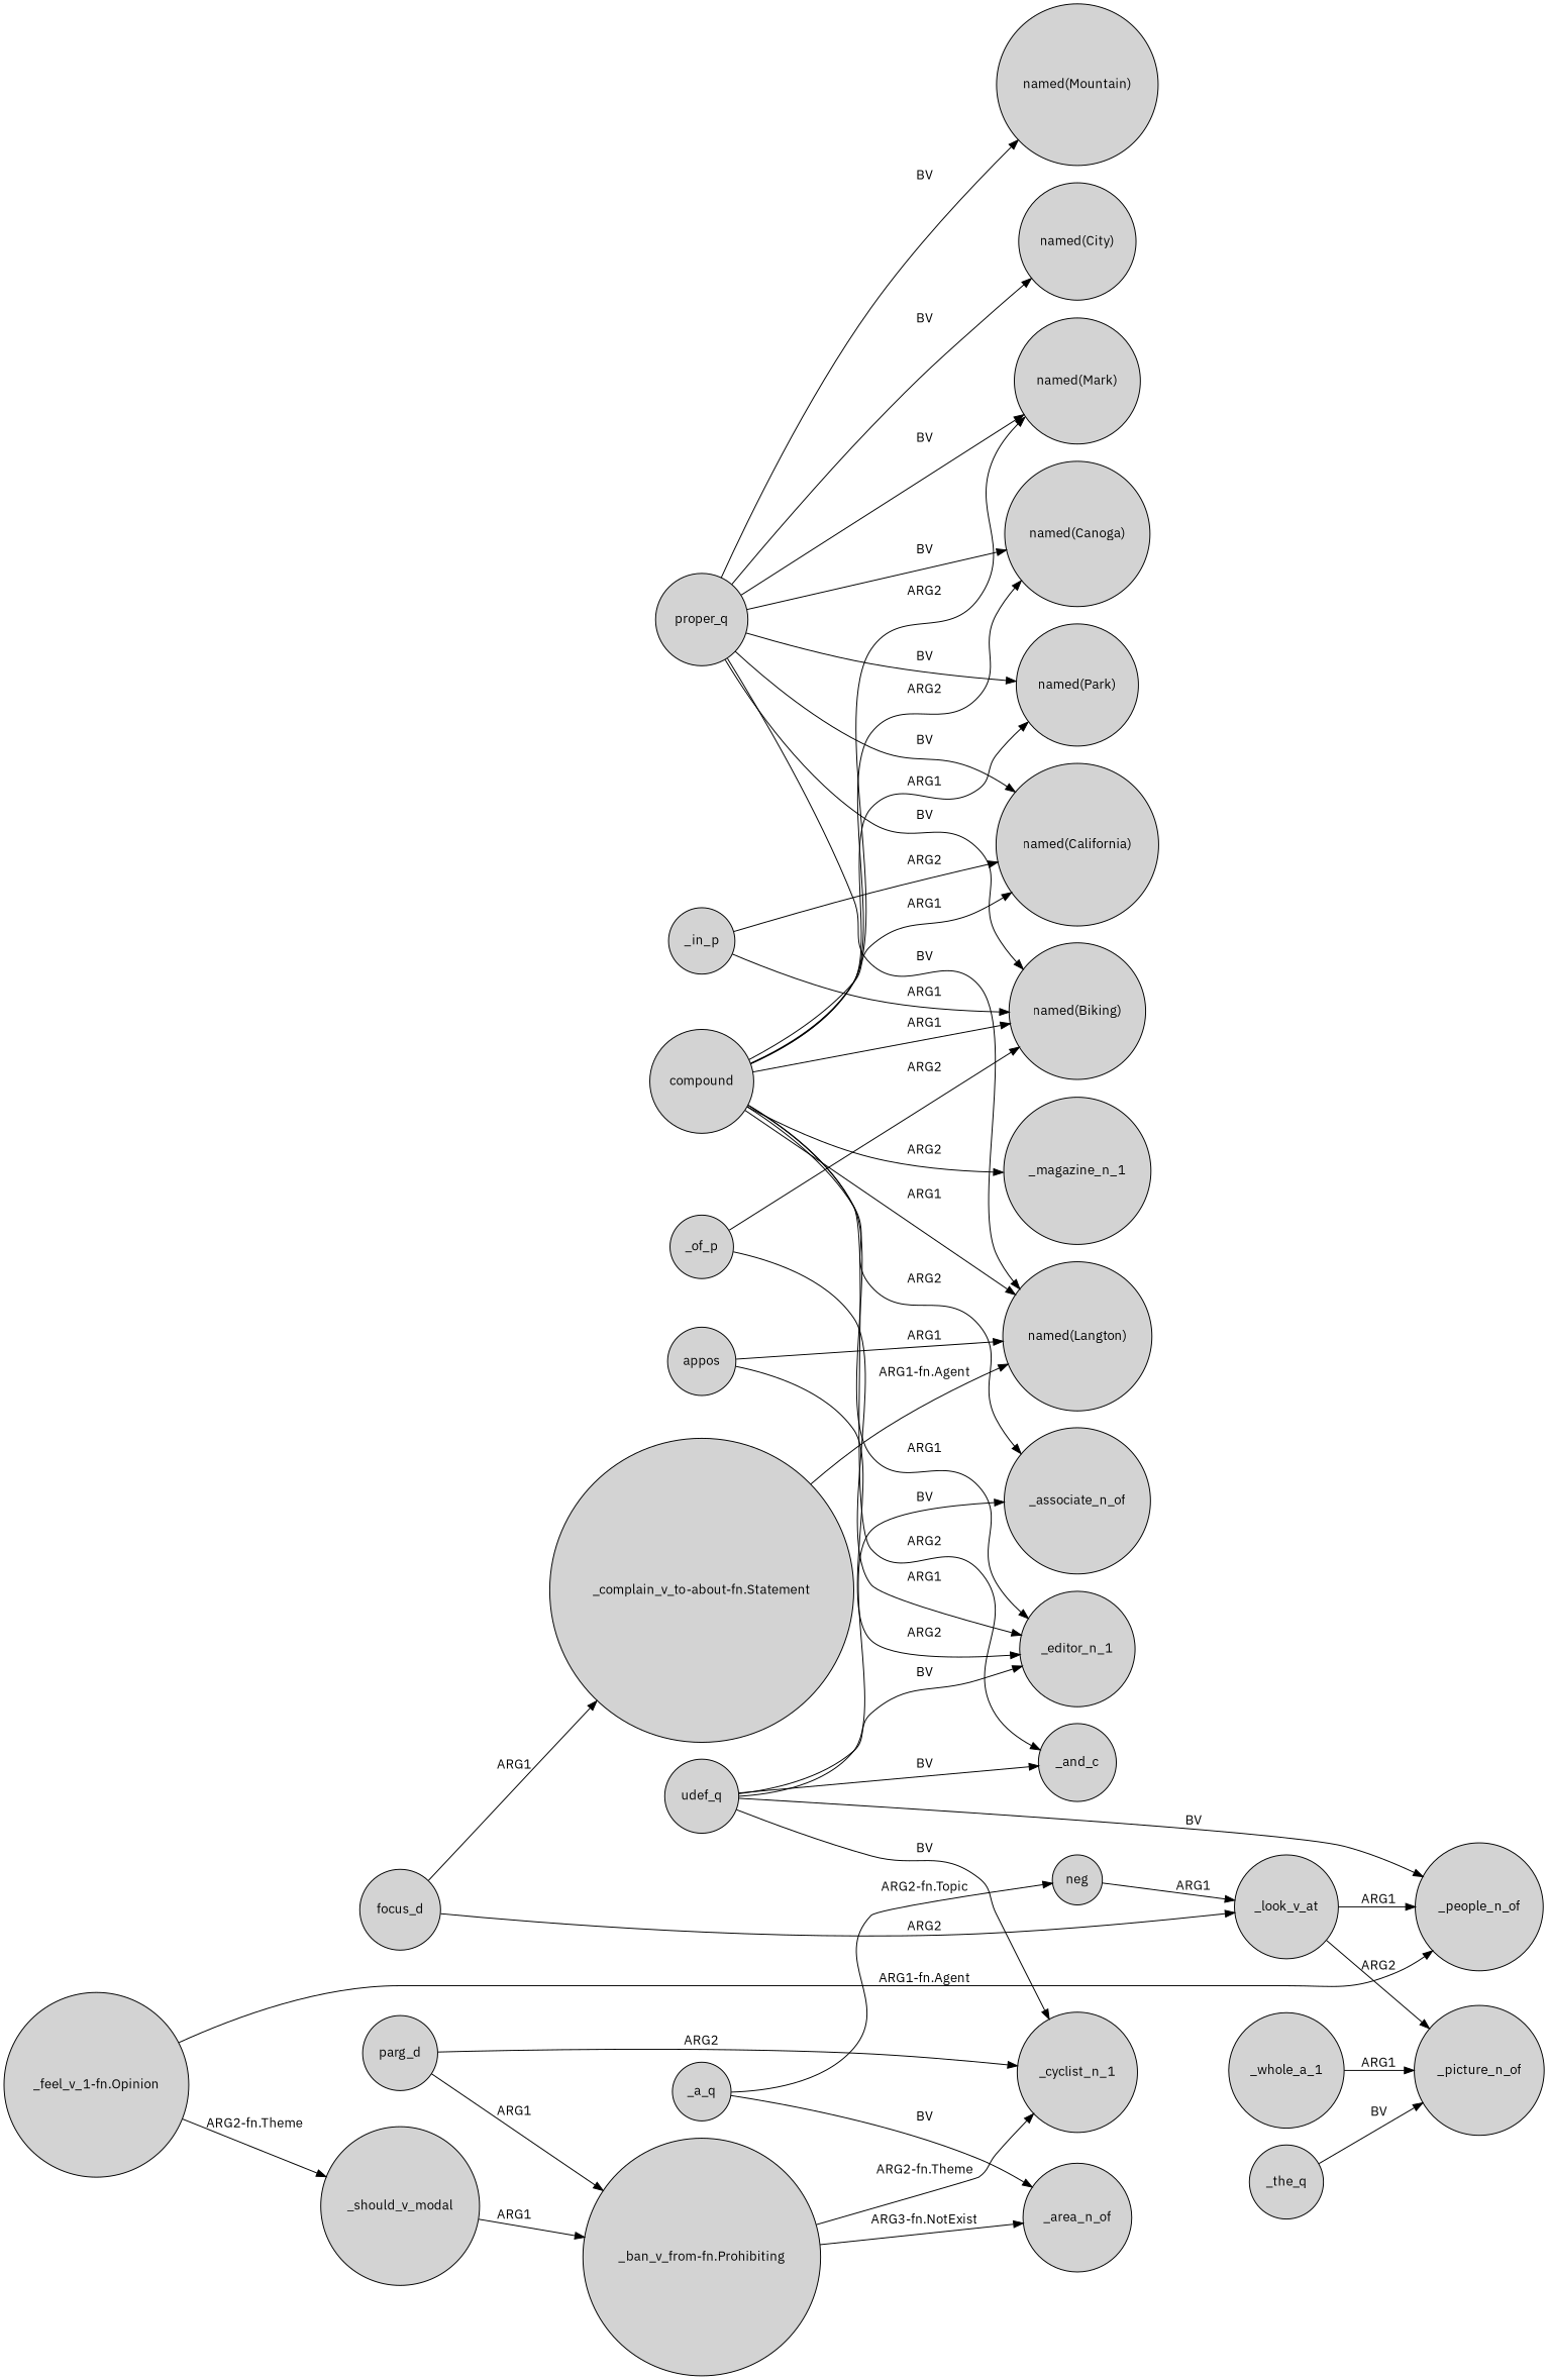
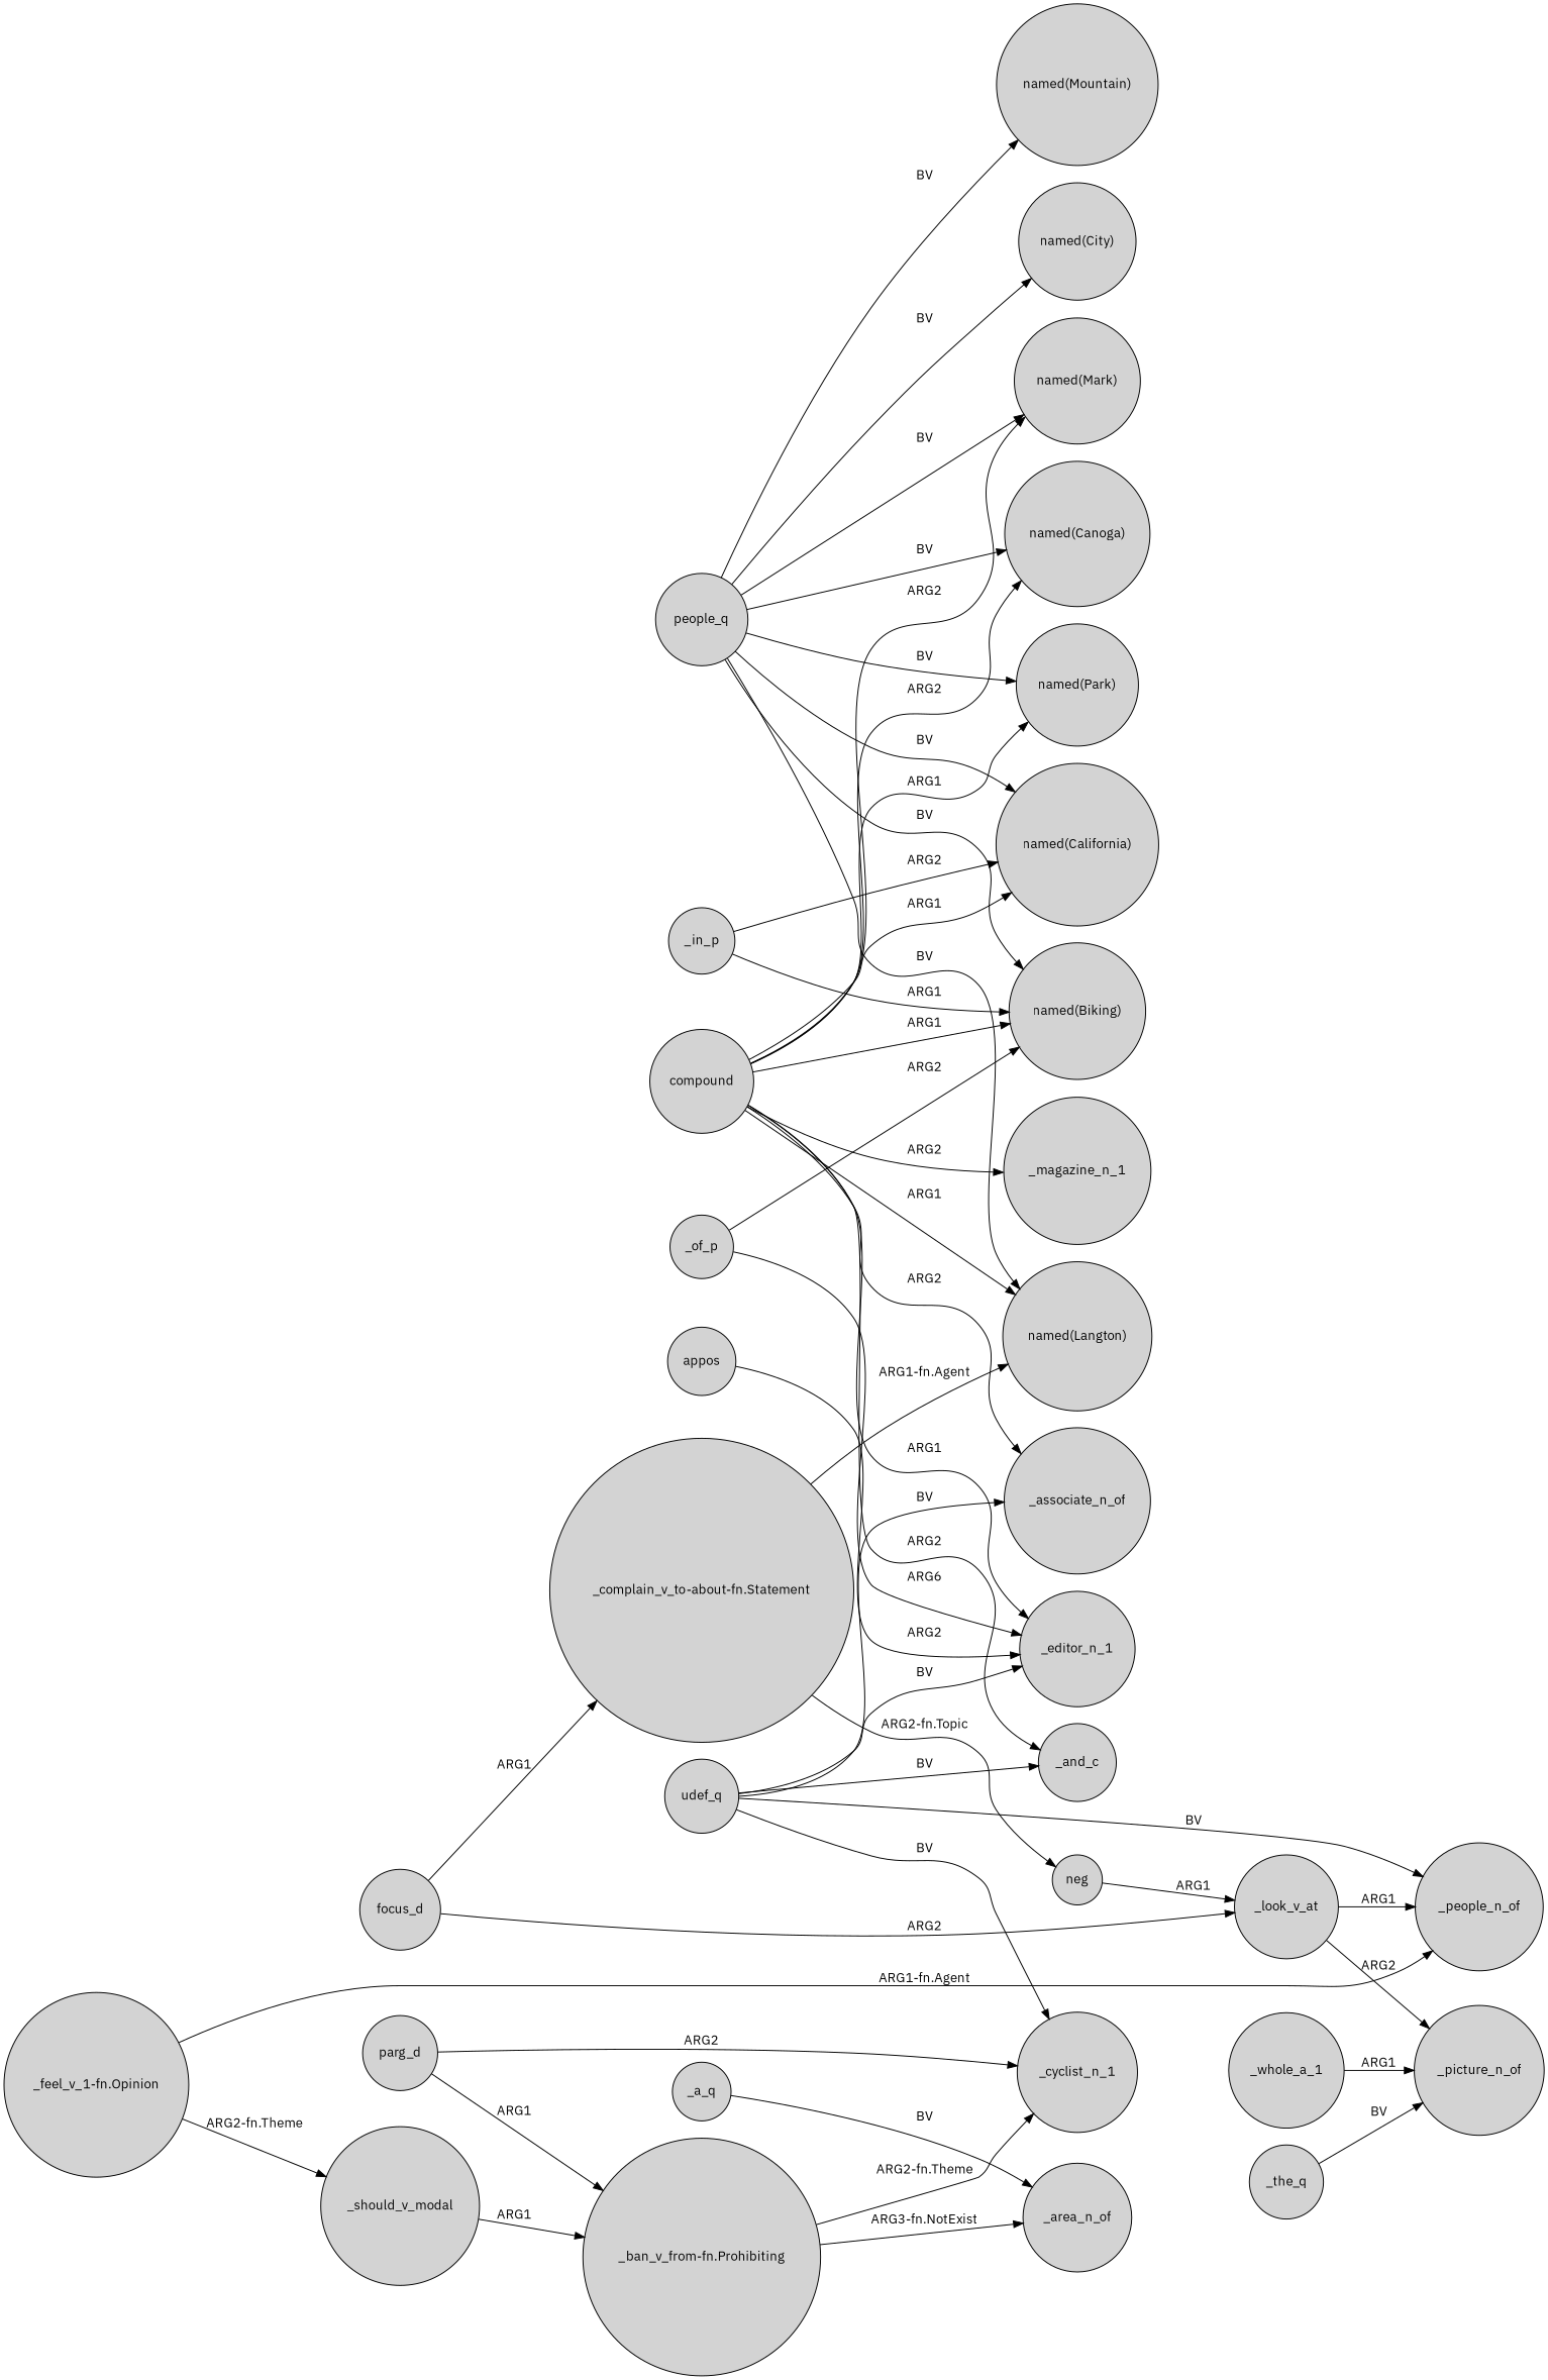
  digraph {
    fontname="IBM Plex Sans"
    rankdir=LR
    node [fontname="IBM Plex Sans" shape=circle style=filled]
    edge [fontname="IBM Plex Sans"]
    appos
    _editor_n_1
    "named(Langton)"
    _in_p
    "named(California)"
    "named(Biking)"
    parg_d
    "_ban_v_from-fn.Prohibiting"
    _cyclist_n_1
    _area_n_of
    "_feel_v_1-fn.Opinion"
    _should_v_modal
    _people_n_of
    _a_q
-   proper_q
+   proper_q [label=people_q]
    "named(Mountain)"
    "named(Mark)"
    "named(Canoga)"
    "named(Park)"
    "named(City)"
    _whole_a_1
    _picture_n_of
    compound
    _associate_n_of
    _and_c
    _magazine_n_1
    udef_q
    "_complain_v_to-about-fn.Statement"
    neg
    _look_v_at
    _of_p
    focus_d
    _the_q
    appos -> _editor_n_1 [label=ARG2]
-   appos -> "named(Langton)" [label=ARG1]
    _in_p -> "named(California)" [label=ARG2]
    _in_p -> "named(Biking)" [label=ARG1]
    parg_d -> "_ban_v_from-fn.Prohibiting" [label=ARG1]
    parg_d -> _cyclist_n_1 [label=ARG2]
    "_ban_v_from-fn.Prohibiting" -> _cyclist_n_1 [label="ARG2-fn.Theme"]
    "_ban_v_from-fn.Prohibiting" -> _area_n_of [label="ARG3-fn.NotExist"]
    "_feel_v_1-fn.Opinion" -> _should_v_modal [label="ARG2-fn.Theme"]
    "_feel_v_1-fn.Opinion" -> _people_n_of [label="ARG1-fn.Agent"]
    _should_v_modal -> "_ban_v_from-fn.Prohibiting" [label=ARG1]
    _a_q -> _area_n_of [label=BV]
    proper_q -> "named(Langton)" [label=BV]
    proper_q -> "named(California)" [label=BV]
    proper_q -> "named(Biking)" [label=BV]
    proper_q -> "named(Mountain)" [label=BV]
    proper_q -> "named(Mark)" [label=BV]
    proper_q -> "named(Canoga)" [label=BV]
    proper_q -> "named(Park)" [label=BV]
    proper_q -> "named(City)" [label=BV]
    _whole_a_1 -> _picture_n_of [label=ARG1]
    compound -> _editor_n_1 [label=ARG1]
    compound -> "named(Langton)" [label=ARG1]
    compound -> "named(California)" [label=ARG1]
    compound -> "named(Biking)" [label=ARG1]
    compound -> "named(Mark)" [label=ARG2]
    compound -> "named(Canoga)" [label=ARG2]
    compound -> "named(Park)" [label=ARG1]
    compound -> _associate_n_of [label=ARG2]
    compound -> _and_c [label=ARG2]
    compound -> _magazine_n_1 [label=ARG2]
    udef_q -> _editor_n_1 [label=BV]
    udef_q -> _cyclist_n_1 [label=BV]
    udef_q -> _people_n_of [label=BV]
    udef_q -> _associate_n_of [label=BV]
    udef_q -> _and_c [label=BV]
    "_complain_v_to-about-fn.Statement" -> "named(Langton)" [label="ARG1-fn.Agent"]
-   _a_q -> neg [label="ARG2-fn.Topic"]
+   "_complain_v_to-about-fn.Statement" -> neg [label="ARG2-fn.Topic"]
    neg -> _look_v_at [label=ARG1]
    _look_v_at -> _people_n_of [label=ARG1]
    _look_v_at -> _picture_n_of [label=ARG2]
-   _of_p -> _editor_n_1 [label=ARG1]
+   _of_p -> _editor_n_1 [label=ARG6]
    _of_p -> "named(Biking)" [label=ARG2]
    focus_d -> "_complain_v_to-about-fn.Statement" [label=ARG1]
    focus_d -> _look_v_at [label=ARG2]
    _the_q -> _picture_n_of [label=BV]
  }
